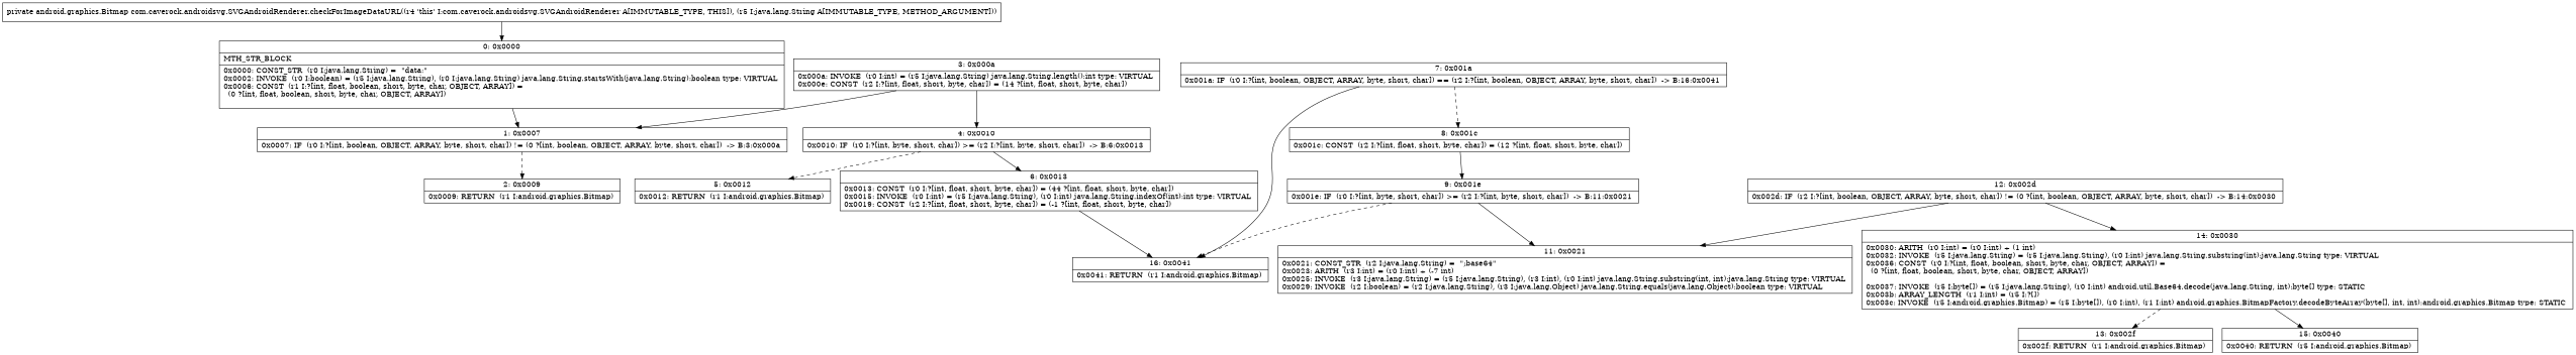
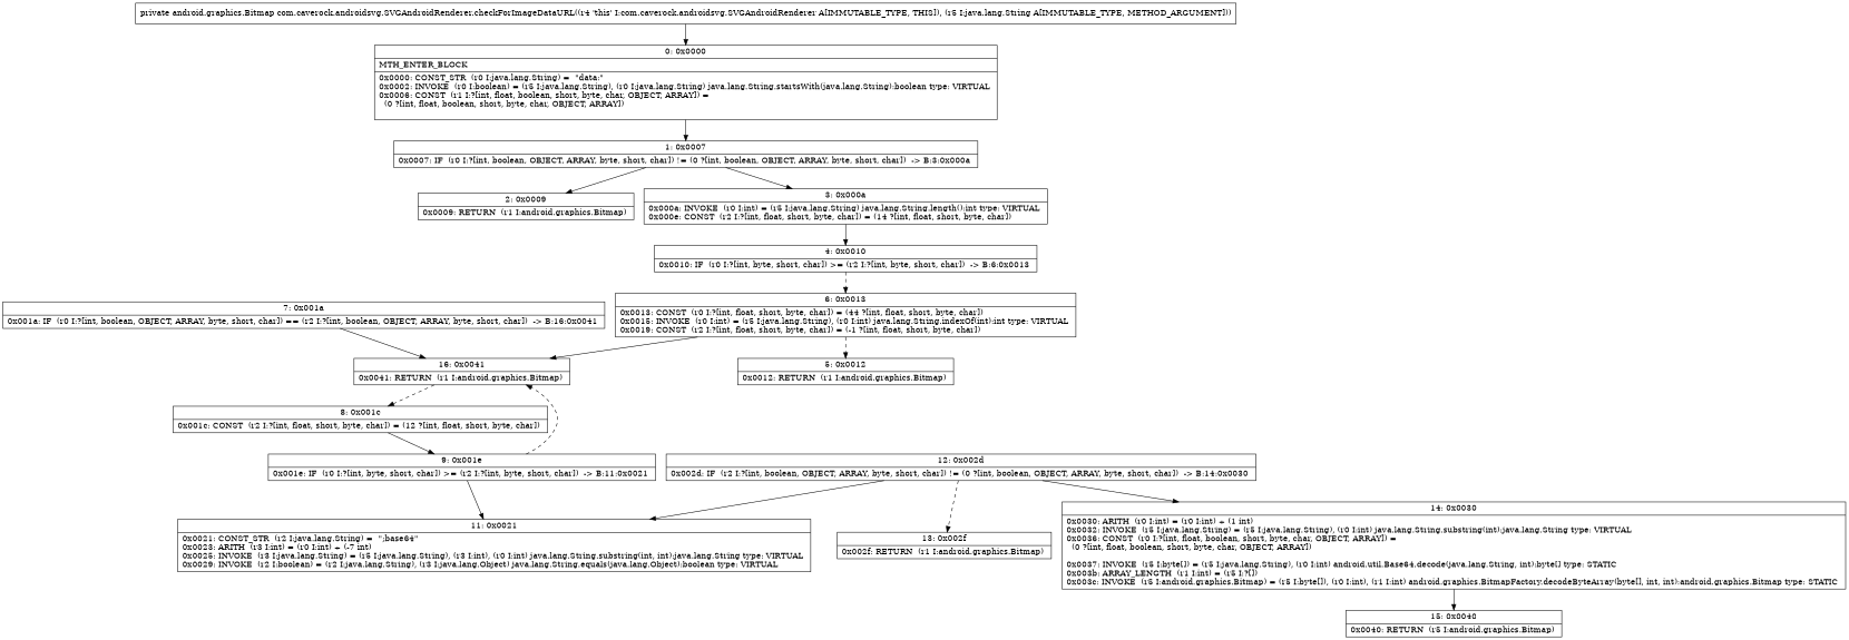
  digraph {
    node [shape=record]
-   n1 [label="{0\:\ 0x0000|MTH_STR_BLOCK\l|0x0000: CONST_STR  (r0 I:java.lang.String) =  \"data:\" \l0x0002: INVOKE  (r0 I:boolean) = (r5 I:java.lang.String), (r0 I:java.lang.String) java.lang.String.startsWith(java.lang.String):boolean type: VIRTUAL \l0x0006: CONST  (r1 I:?[int, float, boolean, short, byte, char, OBJECT, ARRAY]) = \l  (0 ?[int, float, boolean, short, byte, char, OBJECT, ARRAY])\l \l}"]
+   n1 [label="{0\:\ 0x0000|MTH_ENTER_BLOCK\l|0x0000: CONST_STR  (r0 I:java.lang.String) =  \"data:\" \l0x0002: INVOKE  (r0 I:boolean) = (r5 I:java.lang.String), (r0 I:java.lang.String) java.lang.String.startsWith(java.lang.String):boolean type: VIRTUAL \l0x0006: CONST  (r1 I:?[int, float, boolean, short, byte, char, OBJECT, ARRAY]) = \l  (0 ?[int, float, boolean, short, byte, char, OBJECT, ARRAY])\l \l}"]
    n2 [label="{1\:\ 0x0007|0x0007: IF  (r0 I:?[int, boolean, OBJECT, ARRAY, byte, short, char]) != (0 ?[int, boolean, OBJECT, ARRAY, byte, short, char])  \-\> B:3:0x000a \l}"]
    n3 [label="{2\:\ 0x0009|0x0009: RETURN  (r1 I:android.graphics.Bitmap) \l}"]
    n4 [label="{3\:\ 0x000a|0x000a: INVOKE  (r0 I:int) = (r5 I:java.lang.String) java.lang.String.length():int type: VIRTUAL \l0x000e: CONST  (r2 I:?[int, float, short, byte, char]) = (14 ?[int, float, short, byte, char]) \l}"]
    n5 [label="{4\:\ 0x0010|0x0010: IF  (r0 I:?[int, byte, short, char]) \>= (r2 I:?[int, byte, short, char])  \-\> B:6:0x0013 \l}"]
    n6 [label="{5\:\ 0x0012|0x0012: RETURN  (r1 I:android.graphics.Bitmap) \l}"]
    n7 [label="{6\:\ 0x0013|0x0013: CONST  (r0 I:?[int, float, short, byte, char]) = (44 ?[int, float, short, byte, char]) \l0x0015: INVOKE  (r0 I:int) = (r5 I:java.lang.String), (r0 I:int) java.lang.String.indexOf(int):int type: VIRTUAL \l0x0019: CONST  (r2 I:?[int, float, short, byte, char]) = (\-1 ?[int, float, short, byte, char]) \l}"]
    n8 [label="{16\:\ 0x0041|0x0041: RETURN  (r1 I:android.graphics.Bitmap) \l}"]
    n9 [label="{7\:\ 0x001a|0x001a: IF  (r0 I:?[int, boolean, OBJECT, ARRAY, byte, short, char]) == (r2 I:?[int, boolean, OBJECT, ARRAY, byte, short, char])  \-\> B:16:0x0041 \l}"]
    n10 [label="{8\:\ 0x001c|0x001c: CONST  (r2 I:?[int, float, short, byte, char]) = (12 ?[int, float, short, byte, char]) \l}"]
    n11 [label="{9\:\ 0x001e|0x001e: IF  (r0 I:?[int, byte, short, char]) \>= (r2 I:?[int, byte, short, char])  \-\> B:11:0x0021 \l}"]
    n12 [label="{11\:\ 0x0021|0x0021: CONST_STR  (r2 I:java.lang.String) =  \";base64\" \l0x0023: ARITH  (r3 I:int) = (r0 I:int) + (\-7 int) \l0x0025: INVOKE  (r3 I:java.lang.String) = (r5 I:java.lang.String), (r3 I:int), (r0 I:int) java.lang.String.substring(int, int):java.lang.String type: VIRTUAL \l0x0029: INVOKE  (r2 I:boolean) = (r2 I:java.lang.String), (r3 I:java.lang.Object) java.lang.String.equals(java.lang.Object):boolean type: VIRTUAL \l}"]
    n13 [label="{12\:\ 0x002d|0x002d: IF  (r2 I:?[int, boolean, OBJECT, ARRAY, byte, short, char]) != (0 ?[int, boolean, OBJECT, ARRAY, byte, short, char])  \-\> B:14:0x0030 \l}"]
    n14 [label="{13\:\ 0x002f|0x002f: RETURN  (r1 I:android.graphics.Bitmap) \l}"]
    n15 [label="{14\:\ 0x0030|0x0030: ARITH  (r0 I:int) = (r0 I:int) + (1 int) \l0x0032: INVOKE  (r5 I:java.lang.String) = (r5 I:java.lang.String), (r0 I:int) java.lang.String.substring(int):java.lang.String type: VIRTUAL \l0x0036: CONST  (r0 I:?[int, float, boolean, short, byte, char, OBJECT, ARRAY]) = \l  (0 ?[int, float, boolean, short, byte, char, OBJECT, ARRAY])\l \l0x0037: INVOKE  (r5 I:byte[]) = (r5 I:java.lang.String), (r0 I:int) android.util.Base64.decode(java.lang.String, int):byte[] type: STATIC \l0x003b: ARRAY_LENGTH  (r1 I:int) = (r5 I:?[]) \l0x003c: INVOKE  (r5 I:android.graphics.Bitmap) = (r5 I:byte[]), (r0 I:int), (r1 I:int) android.graphics.BitmapFactory.decodeByteArray(byte[], int, int):android.graphics.Bitmap type: STATIC \l}"]
    n16 [label="{15\:\ 0x0040|0x0040: RETURN  (r5 I:android.graphics.Bitmap) \l}"]
    n17 [label="{private android.graphics.Bitmap com.caverock.androidsvg.SVGAndroidRenderer.checkForImageDataURL((r4 'this' I:com.caverock.androidsvg.SVGAndroidRenderer A[IMMUTABLE_TYPE, THIS]), (r5 I:java.lang.String A[IMMUTABLE_TYPE, METHOD_ARGUMENT])) }"]
    n1 -> n2
-   n2 -> n3 [style=dashed]
-   n4 -> n2
+   n2 -> n3 [style=solid]
+   n2 -> n4
    n4 -> n5
-   n5 -> n6 [style=dashed]
-   n5 -> n7
+   n7 -> n6 [style=dashed]
+   n5 -> n7 [style=dashed]
    n7 -> n8
    n9 -> n8
-   n9 -> n10 [style=dashed]
+   n8 -> n10 [style=dashed]
    n10 -> n11
    n11 -> n8 [style=dashed]
    n11 -> n12
    n13 -> n12
-   n15 -> n14 [style=dashed]
+   n13 -> n14 [style=dashed]
    n13 -> n15
    n15 -> n16
    n17 -> n1
  }
